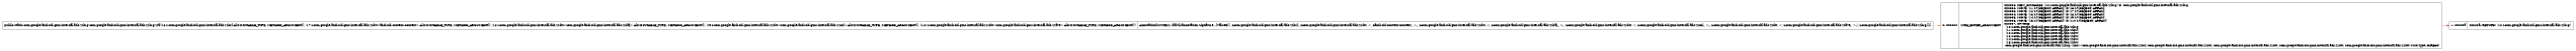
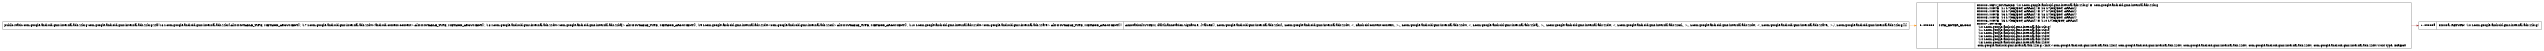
  digraph {
    rankdir=LR
    node [shape=record]
-   n1 [label="{0\:\ 0x0000|MTH_ENTER_ARGUMENT\l|0x0000: NEW_INSTANCE  (r0 I:com.google.android.gms.internal.ads.zzbrg) =  com.google.android.gms.internal.ads.zzbrg \l0x0002: MOVE  (r1 I:?[OBJECT, ARRAY]) = (r6 I:?[OBJECT, ARRAY]) \l0x0003: MOVE  (r2 I:?[OBJECT, ARRAY]) = (r7 I:?[OBJECT, ARRAY]) \l0x0004: MOVE  (r3 I:?[OBJECT, ARRAY]) = (r8 I:?[OBJECT, ARRAY]) \l0x0005: MOVE  (r4 I:?[OBJECT, ARRAY]) = (r9 I:?[OBJECT, ARRAY]) \l0x0006: MOVE  (r5 I:?[OBJECT, ARRAY]) = (r10 I:?[OBJECT, ARRAY]) \l0x0007: INVOKE  \l  (r0 I:com.google.android.gms.internal.ads.zzbrg)\l  (r1 I:com.google.android.gms.internal.ads.zzbrf)\l  (r2 I:com.google.android.gms.internal.ads.zzdtt)\l  (r3 I:com.google.android.gms.internal.ads.zzdtt)\l  (r4 I:com.google.android.gms.internal.ads.zzdtt)\l  (r5 I:com.google.android.gms.internal.ads.zzdtt)\l com.google.android.gms.internal.ads.zzbrg.\<init\>(com.google.android.gms.internal.ads.zzbrf, com.google.android.gms.internal.ads.zzdtt, com.google.android.gms.internal.ads.zzdtt, com.google.android.gms.internal.ads.zzdtt, com.google.android.gms.internal.ads.zzdtt):void type: DIRECT \l}"]
+   n1 [label="{0\:\ 0x0000|MTH_ENTER_BLOCK\l|0x0000: NEW_INSTANCE  (r0 I:com.google.android.gms.internal.ads.zzbrg) =  com.google.android.gms.internal.ads.zzbrg \l0x0002: MOVE  (r1 I:?[OBJECT, ARRAY]) = (r6 I:?[OBJECT, ARRAY]) \l0x0003: MOVE  (r2 I:?[OBJECT, ARRAY]) = (r7 I:?[OBJECT, ARRAY]) \l0x0004: MOVE  (r3 I:?[OBJECT, ARRAY]) = (r8 I:?[OBJECT, ARRAY]) \l0x0005: MOVE  (r4 I:?[OBJECT, ARRAY]) = (r9 I:?[OBJECT, ARRAY]) \l0x0006: MOVE  (r5 I:?[OBJECT, ARRAY]) = (r10 I:?[OBJECT, ARRAY]) \l0x0007: INVOKE  \l  (r0 I:com.google.android.gms.internal.ads.zzbrg)\l  (r1 I:com.google.android.gms.internal.ads.zzbrf)\l  (r2 I:com.google.android.gms.internal.ads.zzdtt)\l  (r3 I:com.google.android.gms.internal.ads.zzdtt)\l  (r4 I:com.google.android.gms.internal.ads.zzdtt)\l  (r5 I:com.google.android.gms.internal.ads.zzdtt)\l com.google.android.gms.internal.ads.zzbrg.\<init\>(com.google.android.gms.internal.ads.zzbrf, com.google.android.gms.internal.ads.zzdtt, com.google.android.gms.internal.ads.zzdtt, com.google.android.gms.internal.ads.zzdtt, com.google.android.gms.internal.ads.zzdtt):void type: DIRECT \l}"]
    n2 [label="{1\:\ 0x000a|0x000a: RETURN  (r0 I:com.google.android.gms.internal.ads.zzbrg) \l}"]
    n3 [label="{public static com.google.android.gms.internal.ads.zzbrg com.google.android.gms.internal.ads.zzbrg.zza((r6 I:com.google.android.gms.internal.ads.zzbrf A[IMMUTABLE_TYPE, METHOD_ARGUMENT]), (r7 I:com.google.android.gms.internal.ads.zzdtt\<android.content.Context\> A[IMMUTABLE_TYPE, METHOD_ARGUMENT]), (r8 I:com.google.android.gms.internal.ads.zzdtt\<com.google.android.gms.internal.ads.zzbaj\> A[IMMUTABLE_TYPE, METHOD_ARGUMENT]), (r9 I:com.google.android.gms.internal.ads.zzdtt\<com.google.android.gms.internal.ads.zzcxl\> A[IMMUTABLE_TYPE, METHOD_ARGUMENT]), (r10 I:com.google.android.gms.internal.ads.zzdtt\<com.google.android.gms.internal.ads.zzave\> A[IMMUTABLE_TYPE, METHOD_ARGUMENT]))  | Annotation[SYSTEM, dalvik.annotation.Signature, \{value=[(, Lcom\/google\/android\/gms\/internal\/ads\/zzbrf;, Lcom\/google\/android\/gms\/internal\/ads\/zzdtt, \<, Landroid\/content\/Context;, \>;, Lcom\/google\/android\/gms\/internal\/ads\/zzdtt, \<, Lcom\/google\/android\/gms\/internal\/ads\/zzbaj;, \>;, Lcom\/google\/android\/gms\/internal\/ads\/zzdtt, \<, Lcom\/google\/android\/gms\/internal\/ads\/zzcxl;, \>;, Lcom\/google\/android\/gms\/internal\/ads\/zzdtt, \<, Lcom\/google\/android\/gms\/internal\/ads\/zzave;, \>;), Lcom\/google\/android\/gms\/internal\/ads\/zzbrg;]\}]\l}"]
    n1 -> n2 [color=brown]
    n3 -> n1 [color=darkorange]
  }
